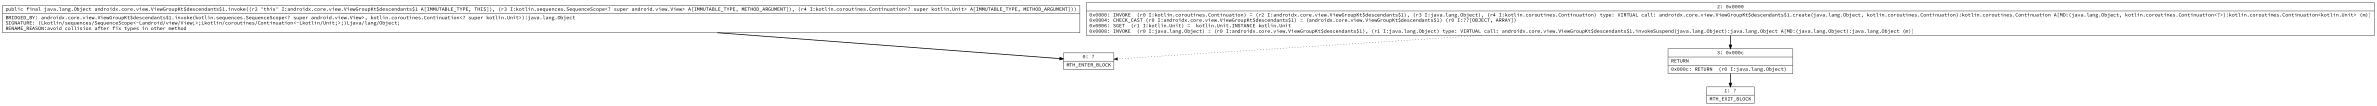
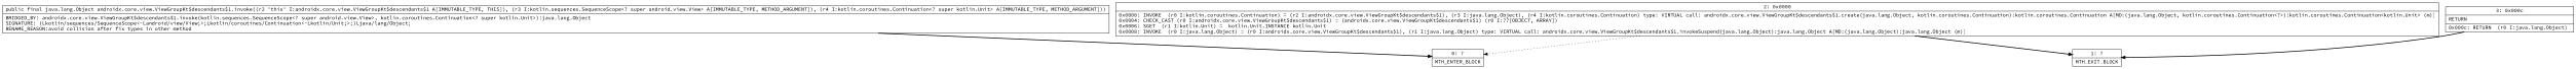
  digraph {
    fontname="Source Code Pro"
    node [fontname="Source Code Pro" shape=record]
    edge [fontname="Source Code Pro" style=bold]
    n1 [label="{0\:\ ?|MTH_ENTER_BLOCK\l}"]
    n2 [label="{2\:\ 0x0000|0x0000: INVOKE  (r0 I:kotlin.coroutines.Continuation) = (r2 I:androidx.core.view.ViewGroupKt$descendants$1), (r3 I:java.lang.Object), (r4 I:kotlin.coroutines.Continuation) type: VIRTUAL call: androidx.core.view.ViewGroupKt$descendants$1.create(java.lang.Object, kotlin.coroutines.Continuation):kotlin.coroutines.Continuation A[MD:(java.lang.Object, kotlin.coroutines.Continuation\<?\>):kotlin.coroutines.Continuation\<kotlin.Unit\> (m)]\l0x0004: CHECK_CAST (r0 I:androidx.core.view.ViewGroupKt$descendants$1) = (androidx.core.view.ViewGroupKt$descendants$1) (r0 I:??[OBJECT, ARRAY]) \l0x0006: SGET  (r1 I:kotlin.Unit) =  kotlin.Unit.INSTANCE kotlin.Unit \l0x0008: INVOKE  (r0 I:java.lang.Object) = (r0 I:androidx.core.view.ViewGroupKt$descendants$1), (r1 I:java.lang.Object) type: VIRTUAL call: androidx.core.view.ViewGroupKt$descendants$1.invokeSuspend(java.lang.Object):java.lang.Object A[MD:(java.lang.Object):java.lang.Object (m)]\l}"]
    n3 [label="{3\:\ 0x000c|RETURN\l|0x000c: RETURN  (r0 I:java.lang.Object) \l}"]
    n4 [label="{1\:\ ?|MTH_EXIT_BLOCK\l}"]
    n5 [label="{public final java.lang.Object androidx.core.view.ViewGroupKt$descendants$1.invoke((r2 'this' I:androidx.core.view.ViewGroupKt$descendants$1 A[IMMUTABLE_TYPE, THIS]), (r3 I:kotlin.sequences.SequenceScope\<? super android.view.View\> A[IMMUTABLE_TYPE, METHOD_ARGUMENT]), (r4 I:kotlin.coroutines.Continuation\<? super kotlin.Unit\> A[IMMUTABLE_TYPE, METHOD_ARGUMENT]))  | BRIDGED_BY: androidx.core.view.ViewGroupKt$descendants$1.invoke(kotlin.sequences.SequenceScope\<? super android.view.View\>, kotlin.coroutines.Continuation\<? super kotlin.Unit\>):java.lang.Object\lSIGNATURE: (Lkotlin\/sequences\/SequenceScope\<\-Landroid\/view\/View;\>;Lkotlin\/coroutines\/Continuation\<\-Lkotlin\/Unit;\>;)Ljava\/lang\/Object;\lRENAME_REASON:avoid collision after fix types in other method\l}"]
    n2 -> n1 [style=dotted]
-   n2 -> n3
+   n2 -> n4
    n3 -> n4
    n5 -> n1
  }
